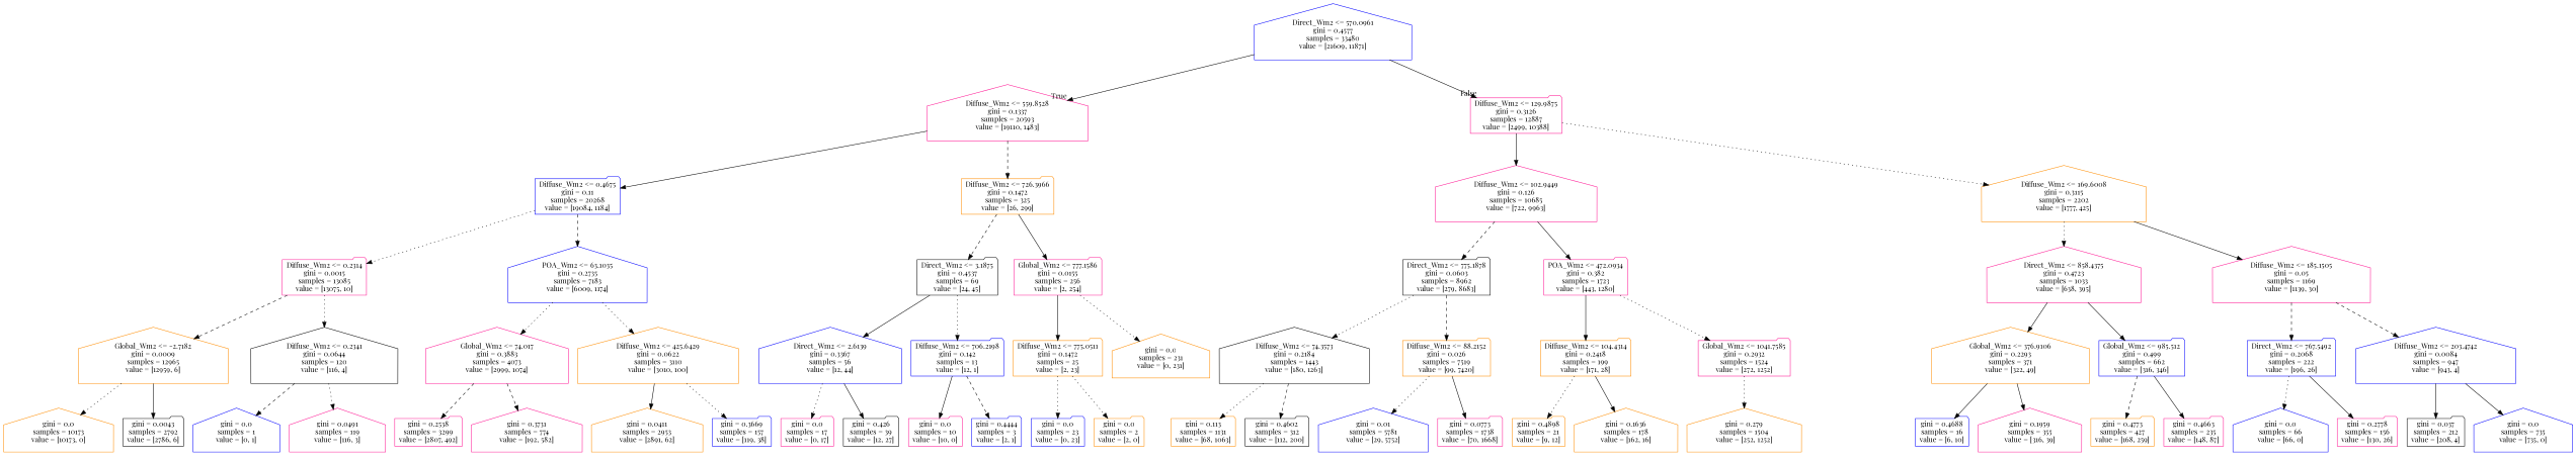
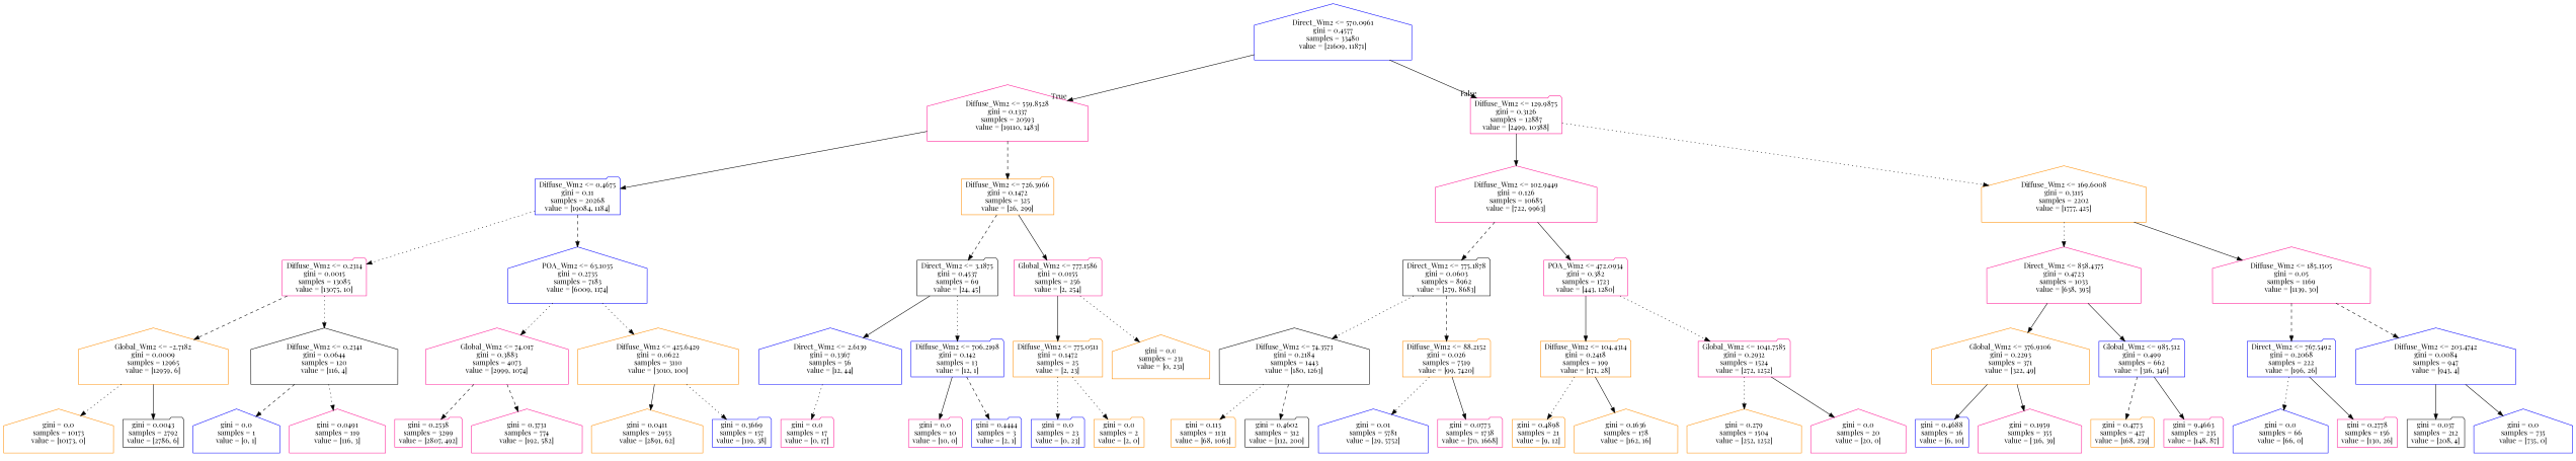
  digraph {
    fontname="Playfair Display"
    node [color=deeppink fontname="Playfair Display" shape=folder]
    edge [fontname="Playfair Display" style=solid]
    n1 [color=blue label="Direct_Wm2 <= 570.0961\ngini = 0.4577\nsamples = 33480\nvalue = [21609, 11871]" shape=house]
    n2 [label="Diffuse_Wm2 <= 559.8528\ngini = 0.1337\nsamples = 20593\nvalue = [19110, 1483]" shape=house]
    n3 [label="Diffuse_Wm2 <= 129.9875\ngini = 0.3126\nsamples = 12887\nvalue = [2499, 10388]"]
    n4 [color=blue label="Diffuse_Wm2 <= 0.4675\ngini = 0.11\nsamples = 20268\nvalue = [19084, 1184]"]
    n5 [color=darkorange label="Diffuse_Wm2 <= 726.3966\ngini = 0.1472\nsamples = 325\nvalue = [26, 299]"]
    n6 [label="Diffuse_Wm2 <= 102.9449\ngini = 0.126\nsamples = 10685\nvalue = [722, 9963]" shape=house]
    n7 [color=darkorange label="Diffuse_Wm2 <= 169.6008\ngini = 0.3115\nsamples = 2202\nvalue = [1777, 425]" shape=house]
    n8 [label="Diffuse_Wm2 <= 0.2314\ngini = 0.0015\nsamples = 13085\nvalue = [13075, 10]"]
    n9 [color=blue label="POA_Wm2 <= 63.1035\ngini = 0.2735\nsamples = 7183\nvalue = [6009, 1174]" shape=house]
    n10 [color=black label="Direct_Wm2 <= 3.1875\ngini = 0.4537\nsamples = 69\nvalue = [24, 45]"]
    n11 [label="Global_Wm2 <= 777.1586\ngini = 0.0155\nsamples = 256\nvalue = [2, 254]"]
    n12 [color=darkorange label="Global_Wm2 <= -2.7182\ngini = 0.0009\nsamples = 12965\nvalue = [12959, 6]" shape=house]
    n13 [color=black label="Diffuse_Wm2 <= 0.2341\ngini = 0.0644\nsamples = 120\nvalue = [116, 4]" shape=house]
    n14 [label="Global_Wm2 <= 74.017\ngini = 0.3883\nsamples = 4073\nvalue = [2999, 1074]" shape=house]
    n15 [color=darkorange label="Diffuse_Wm2 <= 425.6429\ngini = 0.0622\nsamples = 3110\nvalue = [3010, 100]" shape=house]
    n16 [color=darkorange label="gini = 0.0\nsamples = 10173\nvalue = [10173, 0]" shape=house]
    n17 [color=black label="gini = 0.0043\nsamples = 2792\nvalue = [2786, 6]"]
    n18 [color=blue label="gini = 0.0\nsamples = 1\nvalue = [0, 1]" shape=house]
    n19 [label="gini = 0.0491\nsamples = 119\nvalue = [116, 3]" shape=house]
    n20 [label="gini = 0.2538\nsamples = 3299\nvalue = [2807, 492]"]
    n21 [label="gini = 0.3731\nsamples = 774\nvalue = [192, 582]" shape=house]
    n22 [color=darkorange label="gini = 0.0411\nsamples = 2953\nvalue = [2891, 62]" shape=house]
    n23 [color=blue label="gini = 0.3669\nsamples = 157\nvalue = [119, 38]"]
    n24 [color=blue label="Direct_Wm2 <= 2.6139\ngini = 0.3367\nsamples = 56\nvalue = [12, 44]" shape=house]
    n25 [color=blue label="Diffuse_Wm2 <= 706.2198\ngini = 0.142\nsamples = 13\nvalue = [12, 1]"]
    n26 [color=darkorange label="Diffuse_Wm2 <= 775.0511\ngini = 0.1472\nsamples = 25\nvalue = [2, 23]"]
    n27 [color=darkorange label="gini = 0.0\nsamples = 231\nvalue = [0, 231]" shape=house]
    n28 [label="gini = 0.0\nsamples = 17\nvalue = [0, 17]"]
-   n29 [color=black label="gini = 0.426\nsamples = 39\nvalue = [12, 27]"]
    n30 [label="gini = 0.0\nsamples = 10\nvalue = [10, 0]"]
    n31 [color=blue label="gini = 0.4444\nsamples = 3\nvalue = [2, 1]"]
    n32 [color=blue label="gini = 0.0\nsamples = 23\nvalue = [0, 23]"]
    n33 [color=darkorange label="gini = 0.0\nsamples = 2\nvalue = [2, 0]"]
    n34 [color=black label="Direct_Wm2 <= 775.1878\ngini = 0.0603\nsamples = 8962\nvalue = [279, 8683]"]
    n35 [label="POA_Wm2 <= 472.0934\ngini = 0.382\nsamples = 1723\nvalue = [443, 1280]"]
    n36 [label="Direct_Wm2 <= 858.4375\ngini = 0.4723\nsamples = 1033\nvalue = [638, 395]" shape=house]
    n37 [label="Diffuse_Wm2 <= 185.1505\ngini = 0.05\nsamples = 1169\nvalue = [1139, 30]" shape=house]
    n38 [color=black label="Diffuse_Wm2 <= 74.3573\ngini = 0.2184\nsamples = 1443\nvalue = [180, 1263]" shape=house]
    n39 [color=darkorange label="Diffuse_Wm2 <= 88.2152\ngini = 0.026\nsamples = 7519\nvalue = [99, 7420]"]
    n40 [color=darkorange label="Diffuse_Wm2 <= 104.4314\ngini = 0.2418\nsamples = 199\nvalue = [171, 28]"]
    n41 [label="Global_Wm2 <= 1041.7585\ngini = 0.2932\nsamples = 1524\nvalue = [272, 1252]"]
    n42 [color=darkorange label="gini = 0.113\nsamples = 1131\nvalue = [68, 1063]"]
    n43 [color=black label="gini = 0.4602\nsamples = 312\nvalue = [112, 200]"]
    n44 [color=blue label="gini = 0.01\nsamples = 5781\nvalue = [29, 5752]" shape=house]
    n45 [label="gini = 0.0773\nsamples = 1738\nvalue = [70, 1668]"]
    n46 [color=darkorange label="gini = 0.4898\nsamples = 21\nvalue = [9, 12]"]
    n47 [color=darkorange label="gini = 0.1636\nsamples = 178\nvalue = [162, 16]" shape=house]
    n48 [color=darkorange label="gini = 0.279\nsamples = 1504\nvalue = [252, 1252]" shape=house]
+   n49 [label="gini = 0.0\nsamples = 20\nvalue = [20, 0]" shape=house]
    n50 [color=darkorange label="Global_Wm2 <= 376.9106\ngini = 0.2293\nsamples = 371\nvalue = [322, 49]" shape=house]
    n51 [color=blue label="Global_Wm2 <= 985.512\ngini = 0.499\nsamples = 662\nvalue = [316, 346]"]
    n52 [color=blue label="Direct_Wm2 <= 767.5492\ngini = 0.2068\nsamples = 222\nvalue = [196, 26]"]
    n53 [color=blue label="Diffuse_Wm2 <= 203.4742\ngini = 0.0084\nsamples = 947\nvalue = [943, 4]" shape=house]
    n54 [color=blue label="gini = 0.4688\nsamples = 16\nvalue = [6, 10]"]
    n55 [label="gini = 0.1959\nsamples = 355\nvalue = [316, 39]" shape=house]
    n56 [color=darkorange label="gini = 0.4773\nsamples = 427\nvalue = [168, 259]"]
-   n57 [label="gini = 0.4663\nsamples = 235\nvalue = [148, 87]"]
+   n57 [label="gini = 9.4663\nsamples = 235\nvalue = [148, 87]"]
    n58 [color=blue label="gini = 0.0\nsamples = 66\nvalue = [66, 0]" shape=house]
    n59 [label="gini = 0.2778\nsamples = 156\nvalue = [130, 26]"]
    n60 [color=black label="gini = 0.037\nsamples = 212\nvalue = [208, 4]"]
    n61 [color=blue label="gini = 0.0\nsamples = 735\nvalue = [735, 0]" shape=house]
    n1 -> n2 [headlabel=True labelangle=45 labeldistance=2.5]
    n1 -> n3 [headlabel=False labelangle=-45 labeldistance=2.5]
    n2 -> n4
    n2 -> n5 [style=dashed]
    n3 -> n6
    n3 -> n7 [style=dotted]
    n4 -> n8 [style=dotted]
    n4 -> n9 [style=dashed]
    n5 -> n10 [style=dashed]
    n5 -> n11
    n6 -> n34 [style=dashed]
    n6 -> n35
    n7 -> n36 [style=dotted]
    n7 -> n37
    n8 -> n12 [style=dashed]
    n8 -> n13 [style=dotted]
    n9 -> n14 [style=dotted]
    n9 -> n15 [style=dotted]
    n10 -> n24
    n10 -> n25 [style=dotted]
    n11 -> n26
    n11 -> n27 [style=dotted]
    n12 -> n16 [style=dotted]
    n12 -> n17
    n13 -> n18 [style=dashed]
    n13 -> n19 [style=dotted]
    n14 -> n20 [style=dashed]
    n14 -> n21 [style=dashed]
    n15 -> n22
    n15 -> n23 [style=dotted]
    n24 -> n28 [style=dotted]
-   n24 -> n29
    n25 -> n30
    n25 -> n31 [style=dashed]
    n26 -> n32 [style=dotted]
    n26 -> n33 [style=dotted]
    n34 -> n38 [style=dotted]
    n34 -> n39 [style=dashed]
    n35 -> n40
    n35 -> n41 [style=dotted]
    n36 -> n50
    n36 -> n51
    n37 -> n52 [style=dashed]
    n37 -> n53 [style=dashed]
    n38 -> n42 [style=dotted]
    n38 -> n43 [style=dashed]
    n39 -> n44 [style=dotted]
    n39 -> n45
    n40 -> n46 [style=dotted]
    n40 -> n47
    n41 -> n48 [style=dotted]
+   n41 -> n49
    n50 -> n54
    n50 -> n55
    n51 -> n56 [style=dashed]
    n51 -> n57
    n52 -> n58 [style=dotted]
    n52 -> n59
    n53 -> n60
    n53 -> n61
  }
